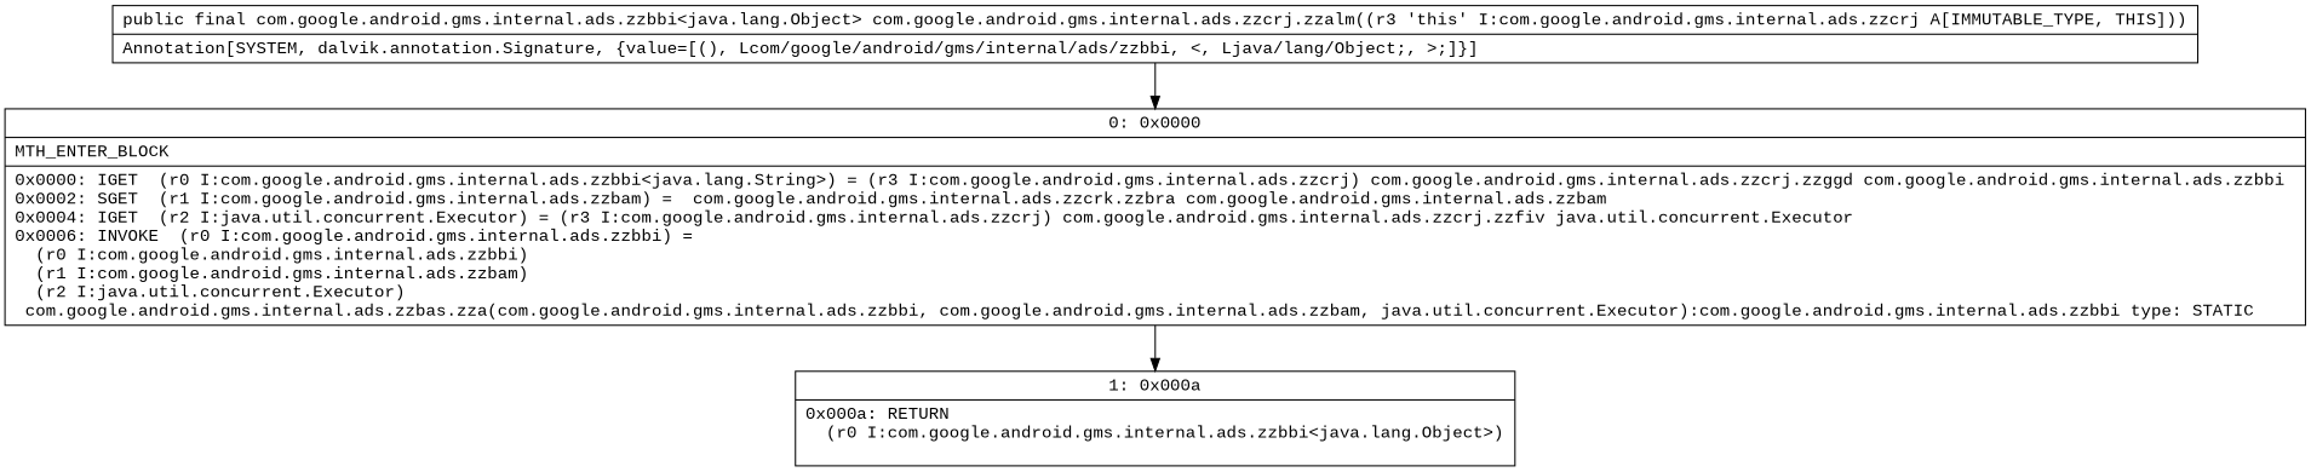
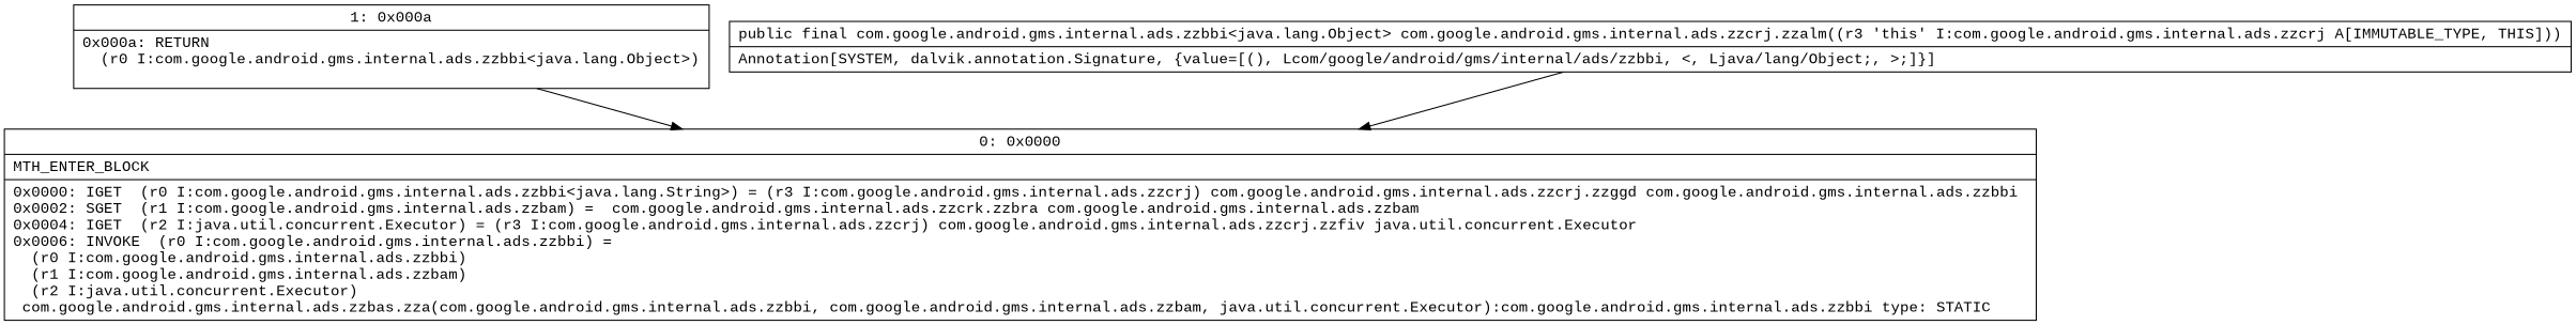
  digraph {
    fontname="Liberation Mono"
    node [shape=record fontname="Liberation Mono"]
    edge [fontname="Liberation Mono"]
    n1 [label="{0\:\ 0x0000|MTH_ENTER_BLOCK\l|0x0000: IGET  (r0 I:com.google.android.gms.internal.ads.zzbbi\<java.lang.String\>) = (r3 I:com.google.android.gms.internal.ads.zzcrj) com.google.android.gms.internal.ads.zzcrj.zzggd com.google.android.gms.internal.ads.zzbbi \l0x0002: SGET  (r1 I:com.google.android.gms.internal.ads.zzbam) =  com.google.android.gms.internal.ads.zzcrk.zzbra com.google.android.gms.internal.ads.zzbam \l0x0004: IGET  (r2 I:java.util.concurrent.Executor) = (r3 I:com.google.android.gms.internal.ads.zzcrj) com.google.android.gms.internal.ads.zzcrj.zzfiv java.util.concurrent.Executor \l0x0006: INVOKE  (r0 I:com.google.android.gms.internal.ads.zzbbi) = \l  (r0 I:com.google.android.gms.internal.ads.zzbbi)\l  (r1 I:com.google.android.gms.internal.ads.zzbam)\l  (r2 I:java.util.concurrent.Executor)\l com.google.android.gms.internal.ads.zzbas.zza(com.google.android.gms.internal.ads.zzbbi, com.google.android.gms.internal.ads.zzbam, java.util.concurrent.Executor):com.google.android.gms.internal.ads.zzbbi type: STATIC \l}"]
    n2 [label="{1\:\ 0x000a|0x000a: RETURN  \l  (r0 I:com.google.android.gms.internal.ads.zzbbi\<java.lang.Object\>)\l \l}"]
    n3 [label="{public final com.google.android.gms.internal.ads.zzbbi\<java.lang.Object\> com.google.android.gms.internal.ads.zzcrj.zzalm((r3 'this' I:com.google.android.gms.internal.ads.zzcrj A[IMMUTABLE_TYPE, THIS]))  | Annotation[SYSTEM, dalvik.annotation.Signature, \{value=[(), Lcom\/google\/android\/gms\/internal\/ads\/zzbbi, \<, Ljava\/lang\/Object;, \>;]\}]\l}"]
-   n1 -> n2
+   n2 -> n1
    n3 -> n1
  }
